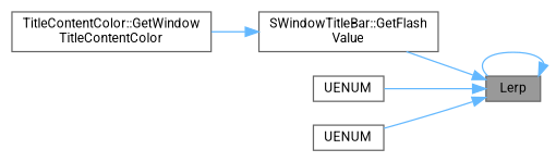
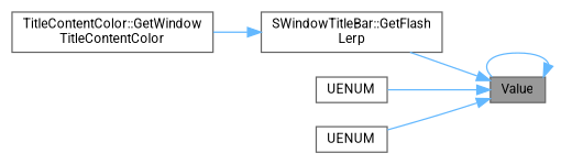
  digraph {
    fontname=Roboto
    rankdir=RL
    node [color=grey40 fillcolor=white fontname=Roboto fontsize=10 shape=box style=filled]
    edge [color=steelblue1 dir=back fontname=Roboto fontsize=10 labelfontname=Helvetica labelfontsize=10 style=solid]
-   n1 [color=gray40 fillcolor=grey60 fontcolor=black height=0.2 label=Lerp width=0.4]
-   n2 [height=0.2 label="SWindowTitleBar::GetFlash\lValue" width=0.4]
+   n1 [color=gray40 fillcolor=grey60 fontcolor=black height=0.2 label=Value width=0.4]
+   n2 [height=0.2 label="SWindowTitleBar::GetFlash\lLerp" width=0.4]
    n3 [height=0.2 label=UENUM width=0.4]
    n4 [height=0.2 label=UENUM width=0.4]
    n5 [height=0.2 label="TitleContentColor::GetWindow\lTitleContentColor" width=0.4]
    n1 -> n1
    n1 -> n2
    n1 -> n3
    n1 -> n4
    n2 -> n5
  }
